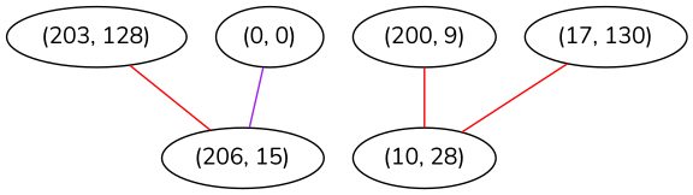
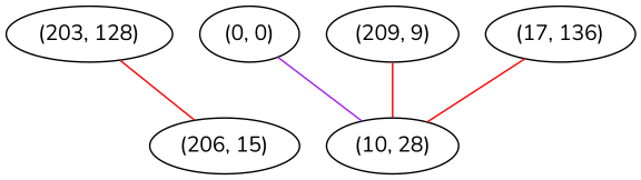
  graph {
    fontname=Nunito
    node [fontname=Nunito]
    edge [color=red fontname=Nunito weight=1]
    "(203, 128)"
    "(206, 15)"
    "(0, 0)"
    "(10, 28)"
-   "(209, 9)" [label="(200, 9)"]
-   "(17, 130)"
+   "(209, 9)"
+   "(17, 130)" [label="(17, 136)"]
    "(203, 128)" -- "(206, 15)"
-   "(0, 0)" -- "(206, 15)" [color=purple weight=4]
+   "(0, 0)" -- "(10, 28)" [color=purple weight=4]
    "(209, 9)" -- "(10, 28)"
    "(17, 130)" -- "(10, 28)"
  }
